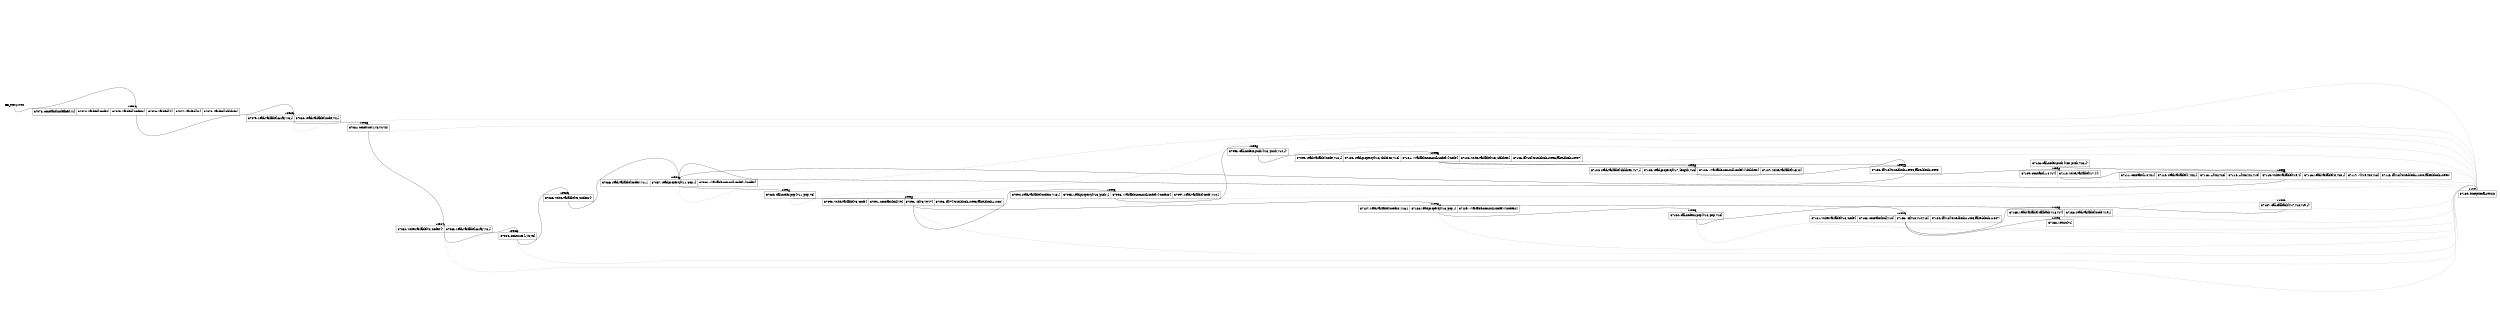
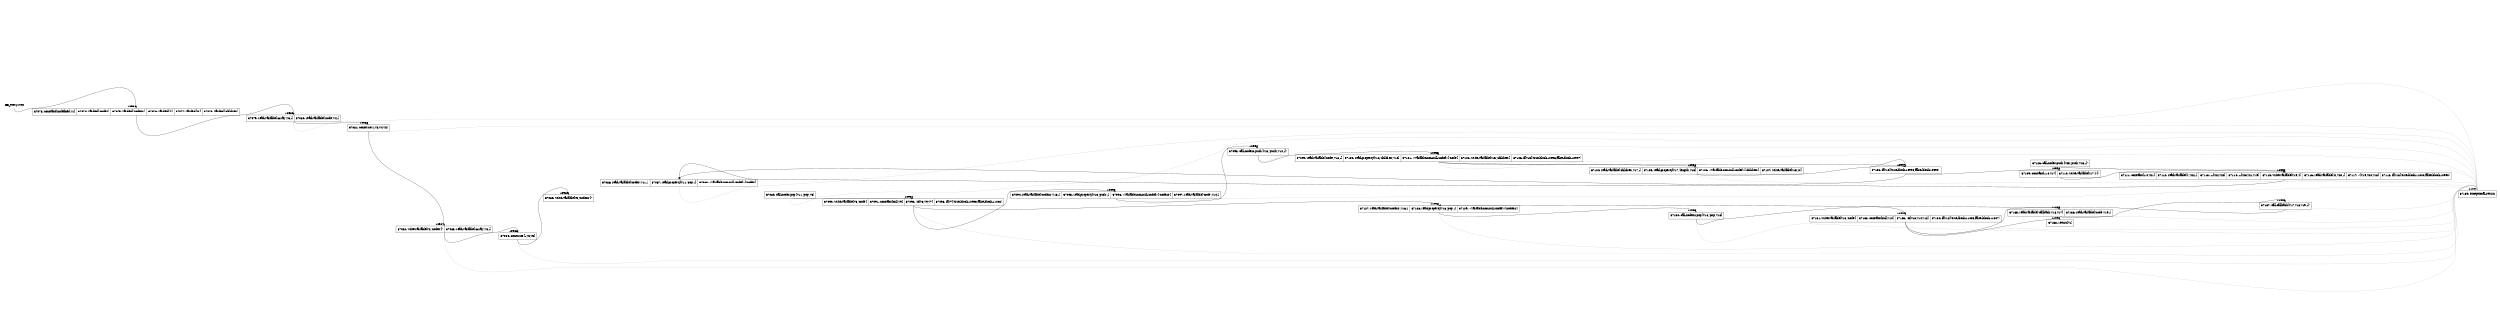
  digraph {
    rankdir=LR
    node [shape=record]
    edge [headport=n tailport=s]
    n1 [label=BB_entry1002 shape=none]
    n2 [label="{37073: constant[undefined,v1]|37074: vardecl['nodes']|37075: vardecl['nodes2']|37076: vardecl['i']|37077: vardecl['n']|37078: vardecl['children']}"]
    n3 [label="{37079: read-variable['Array',v3,-]|37080: read-variable['node',v4,-]}"]
    n4 [label="{37081: construct [-,v3,v4,v2]}"]
    n5 [label="{37139: exceptional-return}"]
    n6 [label="{37082: write-variable[v2,'nodes']*|37083: read-variable['Array',v6,-]}"]
    n7 [label="{37084: construct [-,v6,v5]}"]
    n8 [label="{37085: write-variable[v5,'nodes2']*}"]
    n9 [label="{37086: read-variable['nodes',v11,-]|37087: read-property[v11,'pop',-]|37088: \<variable-non-null-undef\>['nodes']}"]
    n10 [label="{37089: call-nodes.pop [v11,'pop',v8]}"]
    n11 [label="{37090: write-variable[v8,'node']|37091: constant[null,v9]|37092: !=[v8,v9,v7]|37093: if[v7](true-block:10993,false-block:11002)}"]
    n12 [label="{37094: read-variable['nodes2',v13,-]|37095: read-property[v13,'push',-]|37096: \<variable-non-null-undef\>['nodes2']|37097: read-variable['node',v14,-]}"]
    n13 [label="{37127: read-variable['nodes2',v16,-]|37128: read-property[v16,'pop',-]|37129: \<variable-non-null-undef\>['nodes2']}"]
    n14 [label="{37098: call-nodes2.push [v13,'push',v14,-]*}"]
    n15 [label="{37130: call-nodes2.pop [v16,'pop',v13]}"]
    n16 [label="{37099: read-variable['node',v16,-]|37100: read-property[v16,'children',v15]|37101: \<variable-non-null-undef\>['node']|37102: write-variable[v15,'children']|37103: if[v15](true-block:10996,false-block:10997)}"]
    n17 [label="{37131: write-variable[v13,'node']|37132: constant[null,v14]|37133: !=[v13,v14,v12]|37134: if[v12](true-block:11005,false-block:11007)}"]
    n18 [label="{37108: if[v15](true-block:10998,false-block:10990)}"]
    n19 [label="{37104: read-variable['children',v17,-]|37105: read-property[v17,'length',v15]|37106: \<variable-non-null-undef\>['children']|37107: write-variable[v15,'n']}"]
    n20 [label="{37109: constant[-1.0,v17]|37110: write-variable[v17,'i']*}"]
    n21 [label="{37111: constant[1.0,v21]|37112: read-variable['i',v22,-]|37113: +[v22,v23]|37114: +[v23,v21,v19]|37115: write-variable[v19,'i']|37116: read-variable['n',v20,-]|37117: \<[v19,v20,v18]|37118: if[v18](true-block:11000,false-block:10990)}"]
    n22 [label="{37126: call-nodes.push [v25,'push',v26,-]*}"]
    n23 [label="{37135: read-variable['callback',v18,v17]|37136: read-variable['node',v19,-]}"]
    n24 [label="{37138: return[v1]}"]
    n25 [label="{37137: call-callback [v17,v18,v19,-]*}"]
    n1 -> n2 [headlabel="    10984"]
    n2 -> n3 [headlabel="      10985"]
    n3 -> n4 [headlabel="      10986"]
    n3 -> n5 [color=gray headlabel="      11008"]
    n4 -> n5 [color=gray]
    n4 -> n6 [headlabel="      10987"]
    n6 -> n5 [color=gray]
    n6 -> n7 [headlabel="      10988"]
    n7 -> n5 [color=gray]
    n7 -> n8 [headlabel="      10989"]
-   n8 -> n9 [headlabel="      10990"]
    n9 -> n5 [color=gray]
-   n9 -> n10 [headlabel="      10991"]
    n10 -> n5 [color=gray]
    n10 -> n11 [headlabel="      10992"]
    n11 -> n5 [color=gray]
    n11 -> n12 [headlabel="      10993"]
    n11 -> n13 [headlabel="      11002"]
    n12 -> n5 [color=gray]
    n12 -> n14 [headlabel="      10994"]
    n13 -> n5 [color=gray]
    n13 -> n15 [headlabel="      11003"]
    n14 -> n5 [color=gray]
    n14 -> n16 [headlabel="      10995"]
    n15 -> n5 [color=gray]
    n15 -> n17 [headlabel="      11004"]
    n16 -> n5 [color=gray]
    n16 -> n18 [headlabel="      10997"]
    n16 -> n19 [headlabel="      10996"]
    n17 -> n5 [color=gray]
    n17 -> n23 [headlabel="      11005"]
    n17 -> n24 [headlabel="      11007"]
    n18 -> n9
    n18 -> n20 [headlabel="      10998"]
    n19 -> n5 [color=gray]
    n19 -> n18
    n20 -> n21 [headlabel="      10999"]
    n21 -> n5 [color=gray]
    n21 -> n9
    n22 -> n5 [color=gray]
    n22 -> n21
    n23 -> n5 [color=gray]
-   n23 -> n25 [headlabel="      11006" color=gray]
+   n23 -> n25 [headlabel="      11006"]
    n25 -> n5 [color=gray]
    n25 -> n13
  }
